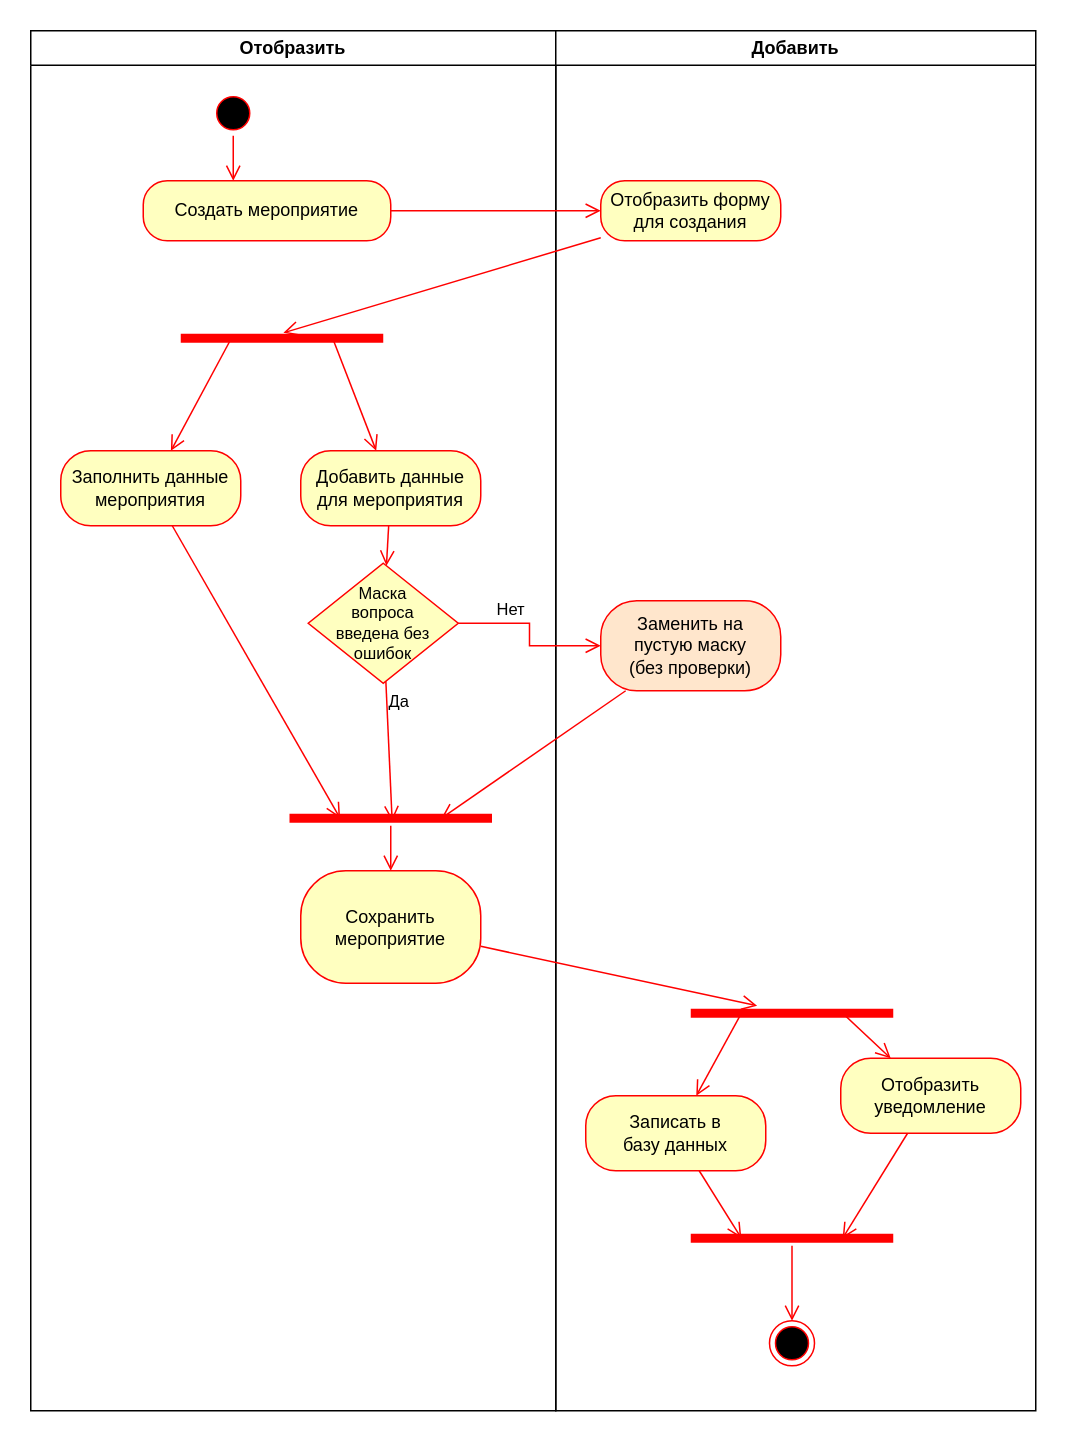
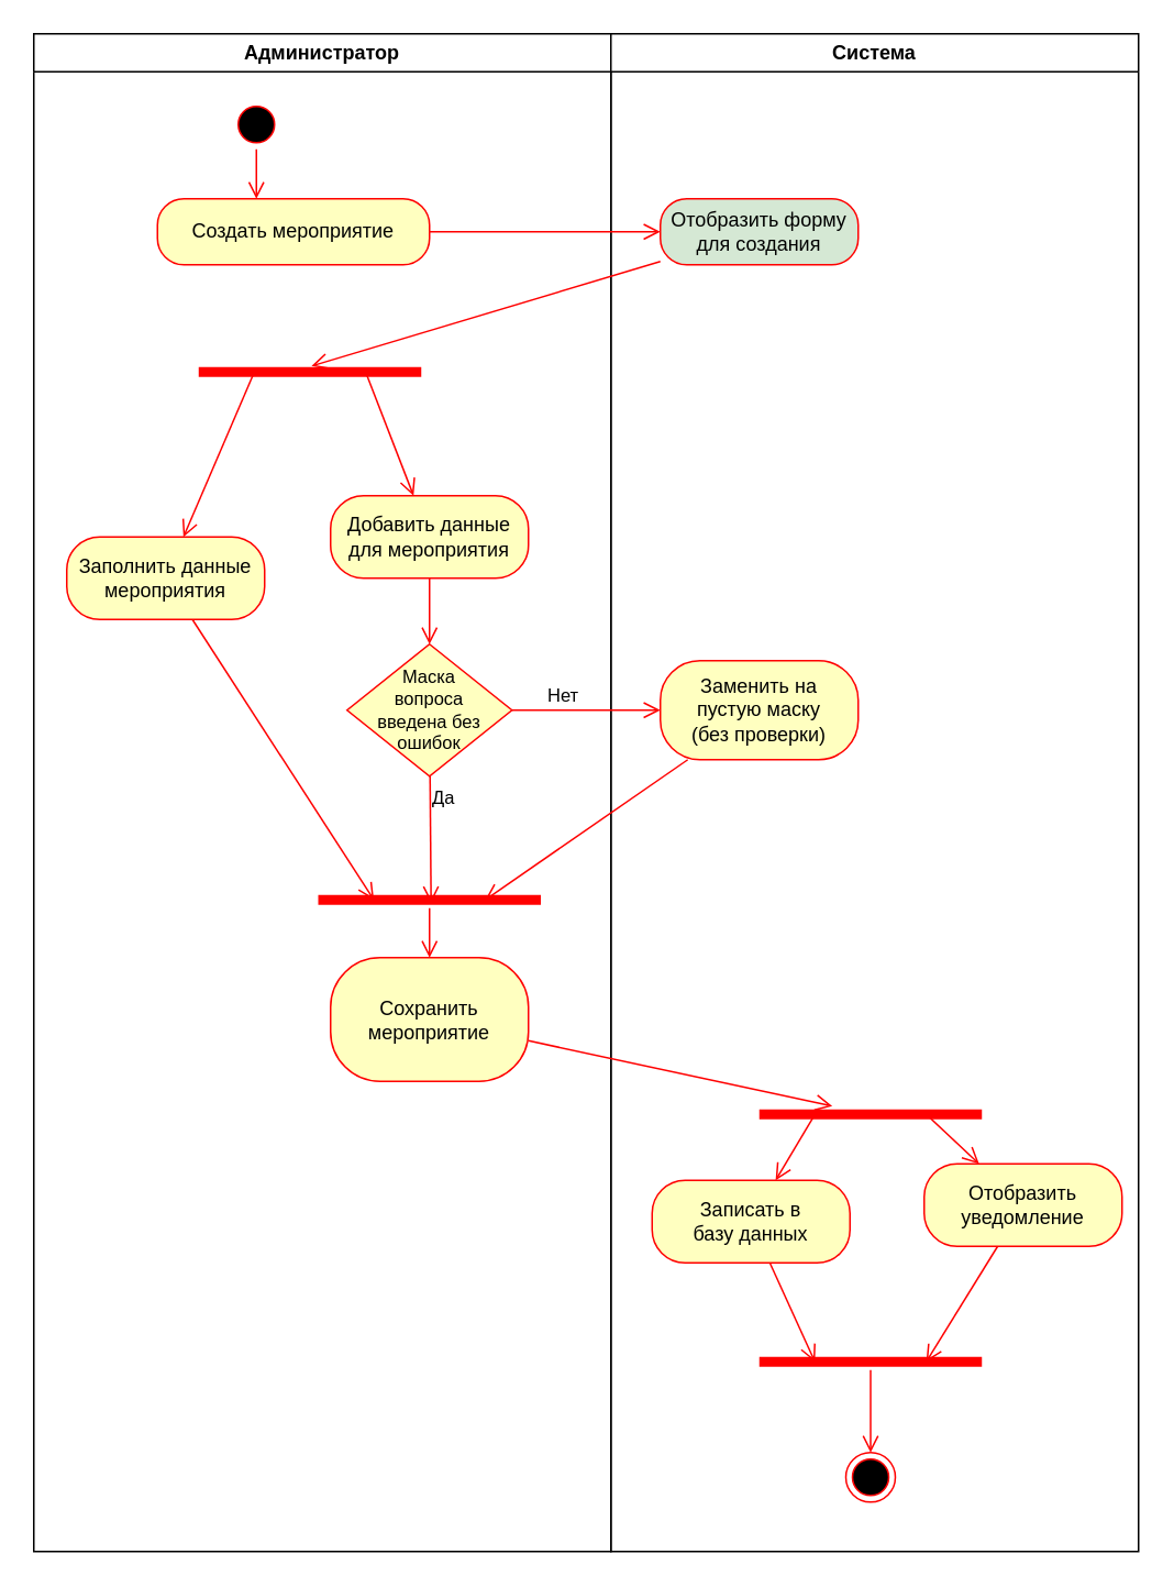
  <mxCell id="0" />
  <mxCell id="1" parent="0" />
- <mxCell id="2" value="Отобразить" style="swimlane;whiteSpace=wrap" parent="1" vertex="1"><mxGeometry x="20" y="20" width="350" height="920" as="geometry" /></mxCell>
+ <mxCell id="2" value="Администратор" style="swimlane;whiteSpace=wrap" parent="1" vertex="1"><mxGeometry x="20" y="20" width="350" height="920" as="geometry" /></mxCell>
  <mxCell id="3" value="" style="ellipse;shape=startState;fillColor=#000000;strokeColor=#ff0000;" parent="2" vertex="1"><mxGeometry x="120" y="40" width="30" height="30" as="geometry" /></mxCell>
  <mxCell id="4" value="" style="edgeStyle=elbowEdgeStyle;elbow=horizontal;verticalAlign=bottom;endArrow=open;endSize=8;strokeColor=#FF0000;endFill=1;rounded=0" parent="2" source="3" target="5" edge="1"><mxGeometry x="100" y="40" as="geometry"><mxPoint x="100" y="110" as="targetPoint" /></mxGeometry></mxCell>
  <mxCell id="5" value="Создать мероприятие" style="rounded=1;whiteSpace=wrap;html=1;arcSize=40;fontColor=#000000;fillColor=#ffffc0;strokeColor=#ff0000;" parent="2" vertex="1"><mxGeometry x="75" y="100" width="165" height="40" as="geometry" /></mxCell>
  <mxCell id="6" style="edgeStyle=none;shape=connector;rounded=0;orthogonalLoop=1;jettySize=auto;html=1;entryX=0.25;entryY=0.5;entryDx=0;entryDy=0;entryPerimeter=0;labelBackgroundColor=default;strokeColor=#ff0000;fontFamily=Helvetica;fontSize=11;fontColor=default;endArrow=open;endSize=8;" parent="2" source="7" target="16" edge="1"><mxGeometry relative="1" as="geometry" /></mxCell>
- <mxCell id="7" value="Заполнить данные мероприятия" style="rounded=1;whiteSpace=wrap;html=1;arcSize=40;fontColor=#000000;fillColor=#ffffc0;strokeColor=#ff0000;" parent="2" vertex="1"><mxGeometry x="20" y="280" width="120" height="50" as="geometry" /></mxCell>
+ <mxCell id="7" value="Заполнить данные мероприятия" style="rounded=1;whiteSpace=wrap;html=1;arcSize=40;fontColor=#000000;fillColor=#ffffc0;strokeColor=#ff0000;" parent="2" vertex="1"><mxGeometry x="20" y="305" width="120" height="50" as="geometry" /></mxCell>
  <mxCell id="8" style="shape=connector;rounded=0;orthogonalLoop=1;jettySize=auto;html=1;exitX=0.75;exitY=0.5;exitDx=0;exitDy=0;exitPerimeter=0;labelBackgroundColor=default;strokeColor=#ff0000;fontFamily=Helvetica;fontSize=11;fontColor=default;endArrow=open;endSize=8;" parent="2" source="9" target="12" edge="1"><mxGeometry relative="1" as="geometry" /></mxCell>
  <mxCell id="9" value="" style="shape=line;html=1;strokeWidth=6;strokeColor=#ff0000;fontFamily=Helvetica;fontSize=11;fontColor=default;" parent="2" vertex="1"><mxGeometry x="100" y="200" width="135" height="10" as="geometry" /></mxCell>
  <mxCell id="10" value="" style="html=1;verticalAlign=bottom;endArrow=open;endSize=8;strokeColor=#ff0000;rounded=0;labelBackgroundColor=default;fontFamily=Helvetica;fontSize=11;fontColor=default;shape=connector;exitX=0.25;exitY=0.5;exitDx=0;exitDy=0;exitPerimeter=0;" parent="2" source="9" target="7" edge="1"><mxGeometry relative="1" as="geometry"><mxPoint x="110" y="430" as="targetPoint" /></mxGeometry></mxCell>
  <mxCell id="11" style="edgeStyle=none;shape=connector;rounded=0;orthogonalLoop=1;jettySize=auto;html=1;labelBackgroundColor=default;strokeColor=#ff0000;fontFamily=Helvetica;fontSize=11;fontColor=default;endArrow=open;endSize=8;" parent="2" source="12" target="13" edge="1"><mxGeometry relative="1" as="geometry" /></mxCell>
  <mxCell id="12" value="Добавить данные для мероприятия" style="rounded=1;whiteSpace=wrap;html=1;arcSize=40;fontColor=#000000;fillColor=#ffffc0;strokeColor=#ff0000;" parent="2" vertex="1"><mxGeometry x="180" y="280" width="120" height="50" as="geometry" /></mxCell>
- <mxCell id="13" value="Маска&lt;br&gt;вопроса&lt;br&gt;введена без ошибок" style="rhombus;whiteSpace=wrap;html=1;fontColor=#000000;fillColor=#ffffc0;strokeColor=#ff0000;fontFamily=Helvetica;fontSize=11;" parent="2" vertex="1"><mxGeometry x="185" y="355" width="100" height="80" as="geometry" /></mxCell>
+ <mxCell id="13" value="Маска&lt;br&gt;вопроса&lt;br&gt;введена без ошибок" style="rhombus;whiteSpace=wrap;html=1;fontColor=#000000;fillColor=#ffffc0;strokeColor=#ff0000;fontFamily=Helvetica;fontSize=11;" parent="2" vertex="1"><mxGeometry x="190" y="370" width="100" height="80" as="geometry" /></mxCell>
  <mxCell id="14" value="Да" style="html=1;align=left;verticalAlign=top;endArrow=open;endSize=8;strokeColor=#ff0000;rounded=0;labelBackgroundColor=default;fontFamily=Helvetica;fontSize=11;fontColor=default;shape=connector;entryX=0.507;entryY=0.7;entryDx=0;entryDy=0;entryPerimeter=0;" parent="2" source="13" target="16" edge="1"><mxGeometry x="-1" relative="1" as="geometry"><mxPoint x="240" y="490" as="targetPoint" /></mxGeometry></mxCell>
  <mxCell id="15" style="edgeStyle=none;shape=connector;rounded=0;orthogonalLoop=1;jettySize=auto;html=1;labelBackgroundColor=default;strokeColor=#ff0000;fontFamily=Helvetica;fontSize=11;fontColor=default;endArrow=open;endSize=8;" parent="2" source="16" target="17" edge="1"><mxGeometry relative="1" as="geometry" /></mxCell>
  <mxCell id="16" value="" style="shape=line;html=1;strokeWidth=6;strokeColor=#ff0000;fontFamily=Helvetica;fontSize=11;fontColor=default;" parent="2" vertex="1"><mxGeometry x="172.5" y="520" width="135" height="10" as="geometry" /></mxCell>
  <mxCell id="17" value="Сохранить мероприятие" style="rounded=1;whiteSpace=wrap;html=1;arcSize=40;fontColor=#000000;fillColor=#ffffc0;strokeColor=#ff0000;" parent="2" vertex="1"><mxGeometry x="180" y="560" width="120" height="75" as="geometry" /></mxCell>
- <mxCell id="18" value="Добавить" style="swimlane;whiteSpace=wrap;startSize=23;" parent="1" vertex="1"><mxGeometry x="370" y="20" width="320" height="920" as="geometry" /></mxCell>
+ <mxCell id="18" value="Система" style="swimlane;whiteSpace=wrap;startSize=23;" parent="1" vertex="1"><mxGeometry x="370" y="20" width="320" height="920" as="geometry" /></mxCell>
  <mxCell id="19" value="" style="ellipse;html=1;shape=endState;fillColor=#000000;strokeColor=#ff0000;fontFamily=Helvetica;fontSize=11;fontColor=default;" parent="18" vertex="1"><mxGeometry x="142.5" y="860" width="30" height="30" as="geometry" /></mxCell>
- <mxCell id="20" value="Отобразить форму для создания" style="rounded=1;whiteSpace=wrap;html=1;arcSize=40;fontColor=#000000;fillColor=#ffffc0;strokeColor=#ff0000;" parent="18" vertex="1"><mxGeometry x="30" y="100" width="120" height="40" as="geometry" /></mxCell>
- <mxCell id="21" value="Заменить на&lt;br&gt;пустую маску&lt;br&gt;(без проверки)" style="rounded=1;whiteSpace=wrap;html=1;arcSize=40;fontColor=#000000;fillColor=#ffe6cc;strokeColor=#ff0000;" parent="18" vertex="1"><mxGeometry x="30" y="380" width="120" height="60" as="geometry" /></mxCell>
+ <mxCell id="20" value="Отобразить форму для создания" style="rounded=1;whiteSpace=wrap;html=1;arcSize=40;fontColor=#000000;fillColor=#d5e8d4;strokeColor=#ff0000;" parent="18" vertex="1"><mxGeometry x="30" y="100" width="120" height="40" as="geometry" /></mxCell>
+ <mxCell id="21" value="Заменить на&lt;br&gt;пустую маску&lt;br&gt;(без проверки)" style="rounded=1;whiteSpace=wrap;html=1;arcSize=40;fontColor=#000000;fillColor=#ffffc0;strokeColor=#ff0000;" parent="18" vertex="1"><mxGeometry x="30" y="380" width="120" height="60" as="geometry" /></mxCell>
  <mxCell id="22" style="edgeStyle=none;shape=connector;rounded=0;orthogonalLoop=1;jettySize=auto;html=1;entryX=0.75;entryY=0.5;entryDx=0;entryDy=0;entryPerimeter=0;labelBackgroundColor=default;strokeColor=#ff0000;fontFamily=Helvetica;fontSize=11;fontColor=default;endArrow=open;endSize=8;" parent="18" source="23" target="30" edge="1"><mxGeometry relative="1" as="geometry" /></mxCell>
  <mxCell id="23" value="Отобразить уведомление" style="rounded=1;whiteSpace=wrap;html=1;arcSize=40;fontColor=#000000;fillColor=#ffffc0;strokeColor=#ff0000;" parent="18" vertex="1"><mxGeometry x="190" y="685" width="120" height="50" as="geometry" /></mxCell>
  <mxCell id="24" style="edgeStyle=none;shape=connector;rounded=0;orthogonalLoop=1;jettySize=auto;html=1;entryX=0.25;entryY=0.5;entryDx=0;entryDy=0;entryPerimeter=0;labelBackgroundColor=default;strokeColor=#ff0000;fontFamily=Helvetica;fontSize=11;fontColor=default;endArrow=open;endSize=8;" parent="18" source="25" target="30" edge="1"><mxGeometry relative="1" as="geometry" /></mxCell>
- <mxCell id="25" value="Записать в&lt;br&gt;базу данных" style="rounded=1;whiteSpace=wrap;html=1;arcSize=40;fontColor=#000000;fillColor=#ffffc0;strokeColor=#ff0000;" parent="18" vertex="1"><mxGeometry x="20" y="710" width="120" height="50" as="geometry" /></mxCell>
+ <mxCell id="25" value="Записать в&lt;br&gt;базу данных" style="rounded=1;whiteSpace=wrap;html=1;arcSize=40;fontColor=#000000;fillColor=#ffffc0;strokeColor=#ff0000;" parent="18" vertex="1"><mxGeometry x="25" y="695" width="120" height="50" as="geometry" /></mxCell>
  <mxCell id="26" style="edgeStyle=none;shape=connector;rounded=0;orthogonalLoop=1;jettySize=auto;html=1;exitX=0.25;exitY=0.5;exitDx=0;exitDy=0;exitPerimeter=0;labelBackgroundColor=default;strokeColor=#ff0000;fontFamily=Helvetica;fontSize=11;fontColor=default;endArrow=open;endSize=8;" parent="18" source="28" target="25" edge="1"><mxGeometry relative="1" as="geometry" /></mxCell>
  <mxCell id="27" style="edgeStyle=none;shape=connector;rounded=0;orthogonalLoop=1;jettySize=auto;html=1;exitX=0.75;exitY=0.5;exitDx=0;exitDy=0;exitPerimeter=0;labelBackgroundColor=default;strokeColor=#ff0000;fontFamily=Helvetica;fontSize=11;fontColor=default;endArrow=open;endSize=8;" parent="18" source="28" target="23" edge="1"><mxGeometry relative="1" as="geometry" /></mxCell>
  <mxCell id="28" value="" style="shape=line;html=1;strokeWidth=6;strokeColor=#ff0000;fontFamily=Helvetica;fontSize=11;fontColor=default;" parent="18" vertex="1"><mxGeometry x="90" y="650" width="135" height="10" as="geometry" /></mxCell>
  <mxCell id="29" style="edgeStyle=none;shape=connector;rounded=0;orthogonalLoop=1;jettySize=auto;html=1;labelBackgroundColor=default;strokeColor=#ff0000;fontFamily=Helvetica;fontSize=11;fontColor=default;endArrow=open;endSize=8;" parent="18" source="30" target="19" edge="1"><mxGeometry relative="1" as="geometry"><mxPoint x="150" y="880" as="targetPoint" /></mxGeometry></mxCell>
  <mxCell id="30" value="" style="shape=line;html=1;strokeWidth=6;strokeColor=#ff0000;fontFamily=Helvetica;fontSize=11;fontColor=default;" parent="18" vertex="1"><mxGeometry x="90" y="800" width="135" height="10" as="geometry" /></mxCell>
  <mxCell id="31" style="shape=connector;rounded=0;orthogonalLoop=1;jettySize=auto;html=1;entryX=0.507;entryY=0.14;entryDx=0;entryDy=0;entryPerimeter=0;labelBackgroundColor=default;strokeColor=#ff0000;fontFamily=Helvetica;fontSize=11;fontColor=default;endArrow=open;endSize=8;" parent="1" source="20" target="9" edge="1"><mxGeometry relative="1" as="geometry" /></mxCell>
  <mxCell id="32" style="edgeStyle=none;shape=connector;rounded=0;orthogonalLoop=1;jettySize=auto;html=1;labelBackgroundColor=default;strokeColor=#ff0000;fontFamily=Helvetica;fontSize=11;fontColor=default;endArrow=open;endSize=8;" parent="1" source="5" target="20" edge="1"><mxGeometry relative="1" as="geometry" /></mxCell>
  <mxCell id="33" value="Нет" style="edgeStyle=orthogonalEdgeStyle;html=1;align=left;verticalAlign=bottom;endArrow=open;endSize=8;strokeColor=#ff0000;rounded=0;labelBackgroundColor=default;fontFamily=Helvetica;fontSize=11;fontColor=default;shape=connector;" parent="1" source="13" target="21" edge="1"><mxGeometry x="-0.558" relative="1" as="geometry"><mxPoint x="410" y="510" as="targetPoint" /><mxPoint as="offset" /></mxGeometry></mxCell>
  <mxCell id="34" style="edgeStyle=none;shape=connector;rounded=0;orthogonalLoop=1;jettySize=auto;html=1;labelBackgroundColor=default;strokeColor=#ff0000;fontFamily=Helvetica;fontSize=11;fontColor=default;endArrow=open;endSize=8;entryX=0.75;entryY=0.5;entryDx=0;entryDy=0;entryPerimeter=0;" parent="1" source="21" target="16" edge="1"><mxGeometry relative="1" as="geometry"><mxPoint x="300" y="690" as="targetPoint" /></mxGeometry></mxCell>
  <mxCell id="35" style="edgeStyle=none;shape=connector;rounded=0;orthogonalLoop=1;jettySize=auto;html=1;labelBackgroundColor=default;strokeColor=#ff0000;fontFamily=Helvetica;fontSize=11;fontColor=default;endArrow=open;endSize=8;" parent="1" source="17" target="28" edge="1"><mxGeometry relative="1" as="geometry" /></mxCell>
